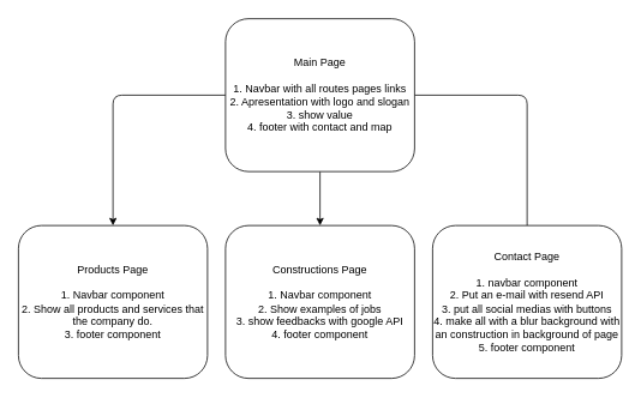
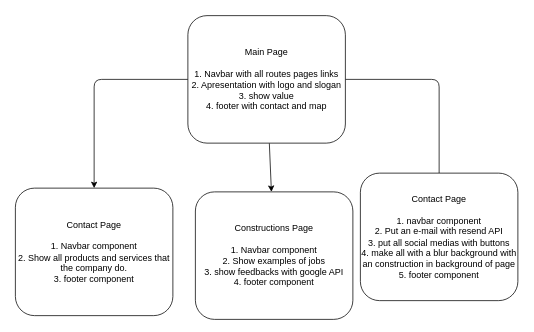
  <mxCell id="0" />
  <mxCell id="1" parent="0" />
  <mxCell id="2" style="edgeStyle=none;html=1;entryX=0.5;entryY=0;entryDx=0;entryDy=0;exitX=0;exitY=0.5;exitDx=0;exitDy=0;" edge="1" parent="1" source="5" target="6"><mxGeometry relative="1" as="geometry"><mxPoint x="80" y="135" as="targetPoint" /><Array as="points"><mxPoint x="125" y="105" /></Array></mxGeometry></mxCell>
  <mxCell id="3" value="" style="edgeStyle=none;html=1;" edge="1" parent="1" source="5" target="7"><mxGeometry relative="1" as="geometry" /></mxCell>
  <mxCell id="4" style="edgeStyle=none;html=1;entryX=0.5;entryY=0;entryDx=0;entryDy=0;exitX=1;exitY=0.5;exitDx=0;exitDy=0;endArrow=none;" edge="1" parent="1" source="5" target="8"><mxGeometry relative="1" as="geometry"><mxPoint x="590" y="240" as="targetPoint" /><Array as="points"><mxPoint x="585" y="105" /></Array></mxGeometry></mxCell>
  <mxCell id="5" value="Main Page&lt;br&gt;&lt;br&gt;1. Navbar with all routes pages links&lt;br&gt;2. Apresentation with logo and slogan&lt;br&gt;3. show value&lt;br&gt;4. footer with contact and map" style="rounded=1;whiteSpace=wrap;html=1;" vertex="1" parent="1"><mxGeometry x="250" y="20" width="210" height="170" as="geometry" /></mxCell>
- <mxCell id="6" value="Products Page&lt;br&gt;&lt;br&gt;1. Navbar component&lt;br&gt;2. Show all products and services that the company do.&lt;br&gt;3. footer component" style="rounded=1;whiteSpace=wrap;html=1;" vertex="1" parent="1"><mxGeometry x="20" y="250" width="210" height="170" as="geometry" /></mxCell>
- <mxCell id="7" value="Constructions Page&lt;br&gt;&lt;br&gt;1. Navbar component&lt;br&gt;2. Show examples of jobs&lt;br&gt;3. show feedbacks with google API&lt;br&gt;4. footer component" style="rounded=1;whiteSpace=wrap;html=1;" vertex="1" parent="1"><mxGeometry x="250" y="250" width="210" height="170" as="geometry" /></mxCell>
- <mxCell id="8" value="Contact Page&lt;br&gt;&lt;br&gt;1. navbar component&lt;br&gt;2. Put an e-mail with resend API&lt;br&gt;3. put all social medias with buttons&lt;br&gt;4. make all with a blur background with an construction in background of page&lt;br&gt;5. footer component" style="rounded=1;whiteSpace=wrap;html=1;" vertex="1" parent="1"><mxGeometry x="480" y="250" width="210" height="170" as="geometry" /></mxCell>
+ <mxCell id="6" value="Contact Page&lt;br&gt;&lt;br&gt;1. Navbar component&lt;br&gt;2. Show all products and services that the company do.&lt;br&gt;3. footer component" style="rounded=1;whiteSpace=wrap;html=1;" vertex="1" parent="1"><mxGeometry x="20" y="250" width="210" height="170" as="geometry" /></mxCell>
+ <mxCell id="7" value="Constructions Page&lt;br&gt;&lt;br&gt;1. Navbar component&lt;br&gt;2. Show examples of jobs&lt;br&gt;3. show feedbacks with google API&lt;br&gt;4. footer component" style="rounded=1;whiteSpace=wrap;html=1;" vertex="1" parent="1"><mxGeometry x="260" y="255" width="210" height="170" as="geometry" /></mxCell>
+ <mxCell id="8" value="Contact Page&lt;br&gt;&lt;br&gt;1. navbar component&lt;br&gt;2. Put an e-mail with resend API&lt;br&gt;3. put all social medias with buttons&lt;br&gt;4. make all with a blur background with an construction in background of page&lt;br&gt;5. footer component" style="rounded=1;whiteSpace=wrap;html=1;" vertex="1" parent="1"><mxGeometry x="480" y="230" width="210" height="170" as="geometry" /></mxCell>
